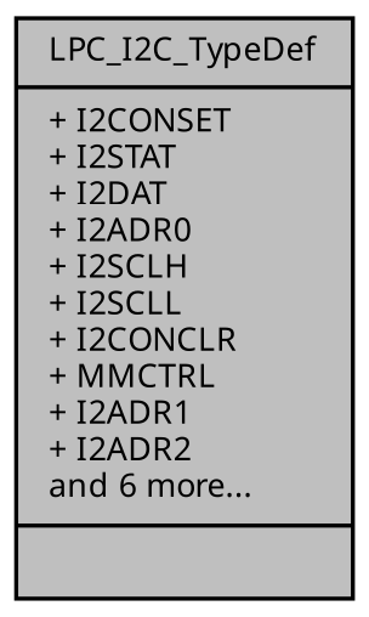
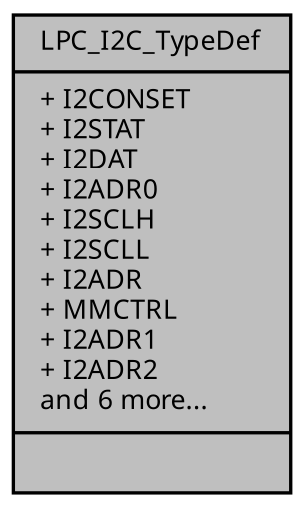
  digraph {
-   n1 [color=black fillcolor=grey75 fontcolor=black fontname=Sans fontsize=8 height=0.2 label="{LPC_I2C_TypeDef\n|+ I2CONSET\l+ I2STAT\l+ I2DAT\l+ I2ADR0\l+ I2SCLH\l+ I2SCLL\l+ I2CONCLR\l+ MMCTRL\l+ I2ADR1\l+ I2ADR2\land 6 more...\l|}" shape=record style=filled width=0.4]
+   n1 [color=black fillcolor=grey75 fontcolor=black fontname=Sans fontsize=8 height=0.2 label="{LPC_I2C_TypeDef\n|+ I2CONSET\l+ I2STAT\l+ I2DAT\l+ I2ADR0\l+ I2SCLH\l+ I2SCLL\l+ I2ADR\l+ MMCTRL\l+ I2ADR1\l+ I2ADR2\land 6 more...\l|}" shape=record style=filled width=0.4]
  }
